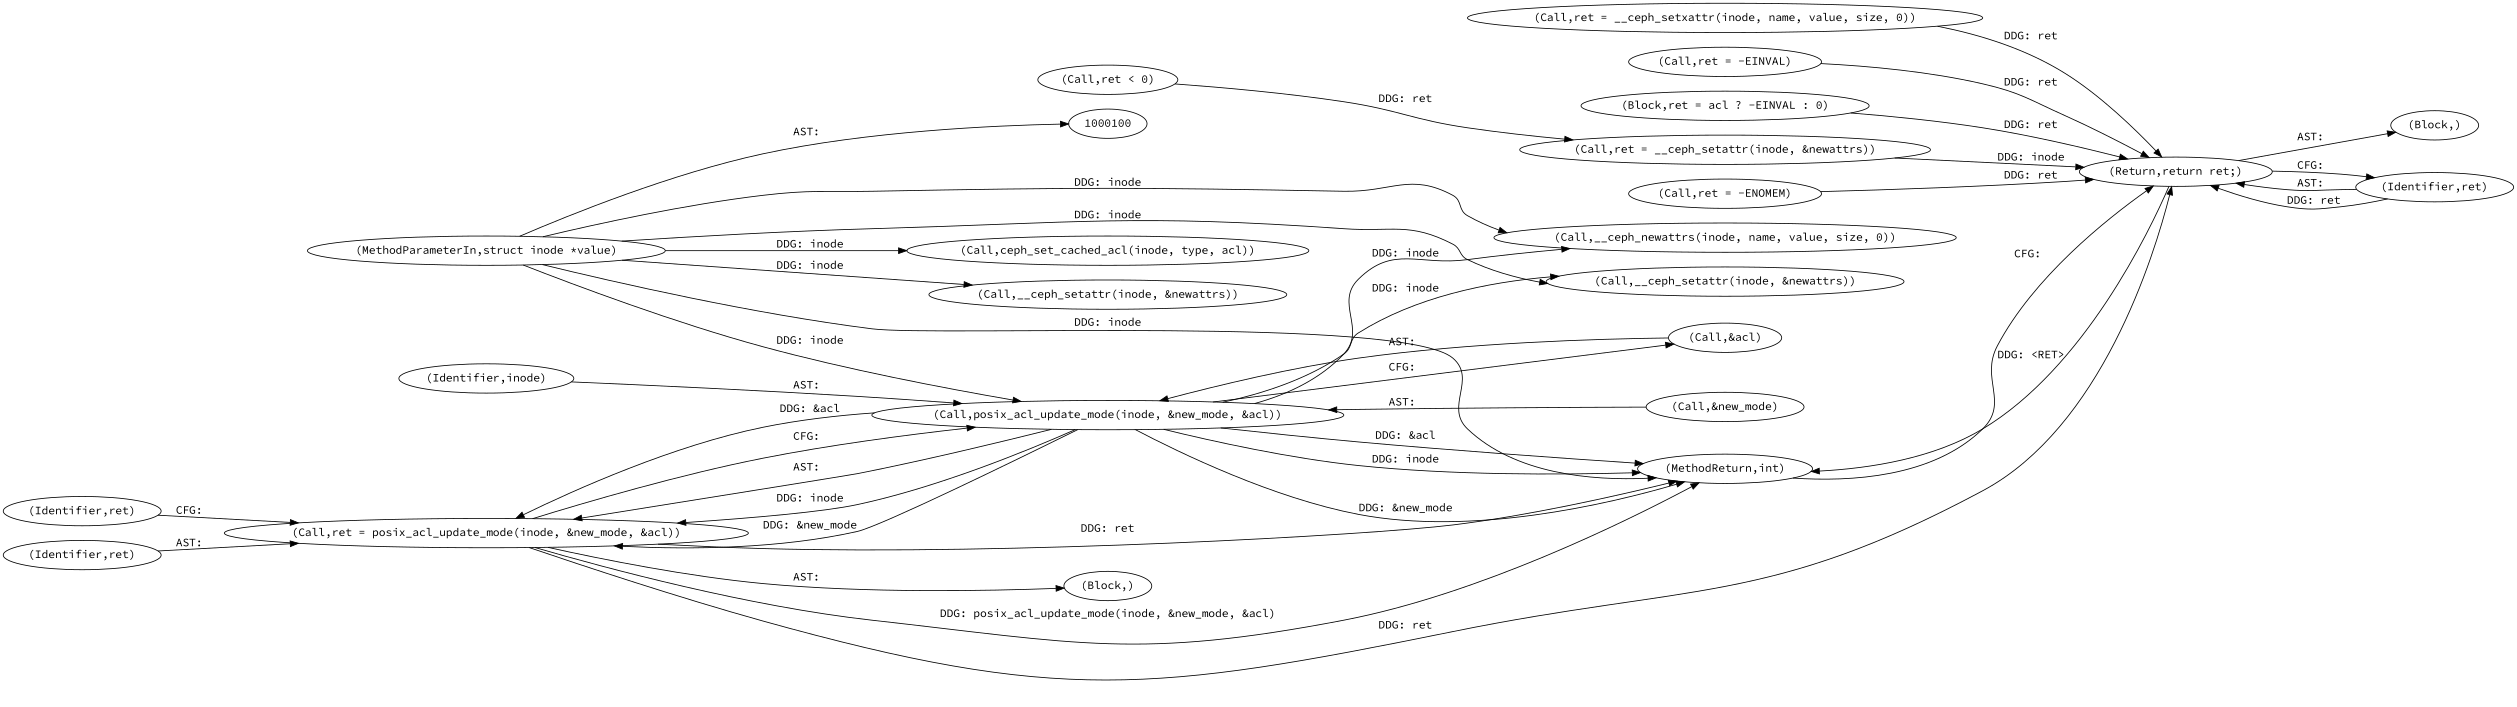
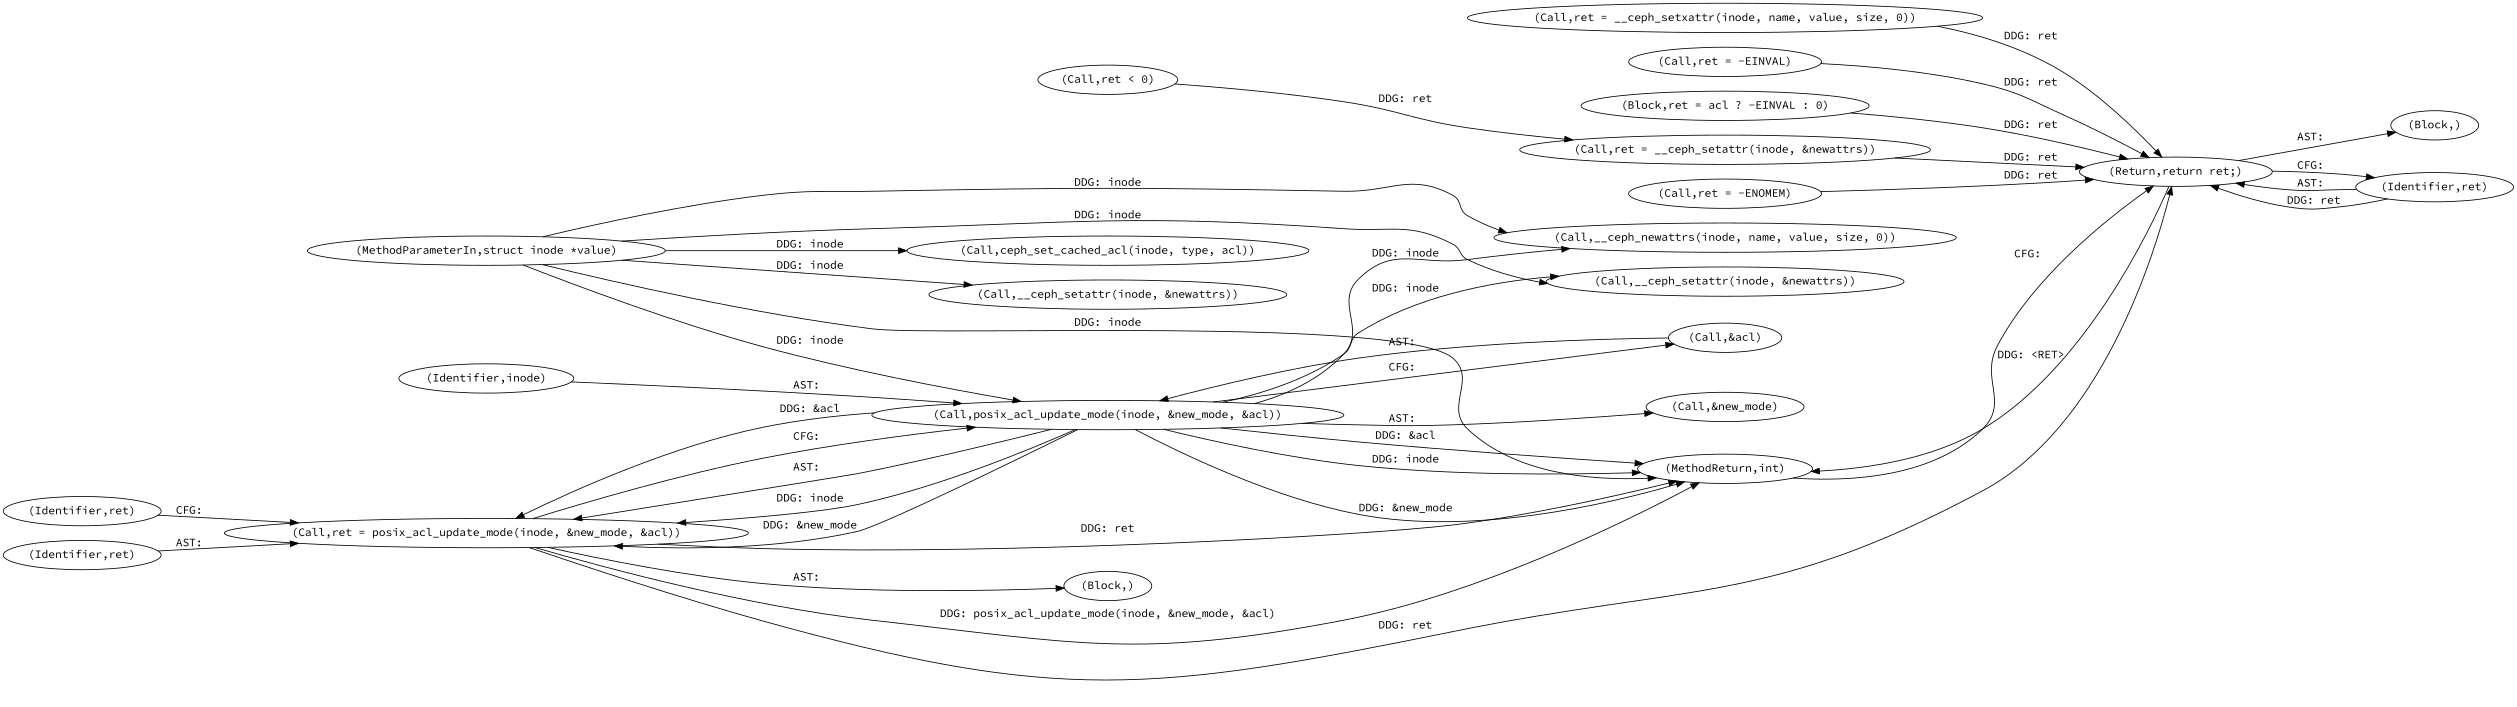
  digraph {
    fontname="Source Code Pro"
    rankdir=LR
    node [fontname="Source Code Pro"]
    edge [fontname="Source Code Pro"]
    n1 [label="(Call,ret = posix_acl_update_mode(inode, &new_mode, &acl))"]
    n2 [label="(Call,posix_acl_update_mode(inode, &new_mode, &acl))"]
    n3 [label="(Return,return ret;)"]
    n4 [label="(Block,)"]
    n5 [label="(MethodReturn,int)"]
    n6 [label="(Call,__ceph_setattr(inode, &newattrs))"]
    n7 [label="(Call,__ceph_newattrs(inode, name, value, size, 0))"]
    n8 [label="(Call,&acl)"]
    n9 [label="(Block,)"]
    n10 [label="(Identifier,ret)"]
    n11 [label="(MethodParameterIn,struct inode *value)"]
    n12 [label="(Call,ceph_set_cached_acl(inode, type, acl))"]
    n13 [label="(Call,__ceph_setattr(inode, &newattrs))"]
-   1000100
    n15 [label="(Call,ret = __ceph_setxattr(inode, name, value, size, 0))"]
    n16 [label="(Call,ret = -EINVAL)"]
    n17 [label="(Block,ret = acl ? -EINVAL : 0)"]
    n18 [label="(Call,&new_mode)"]
    n19 [label="(Call,ret < 0)"]
    n20 [label="(Call,ret = __ceph_setattr(inode, &newattrs))"]
    n21 [label="(Identifier,inode)"]
    n22 [label="(Call,ret = -ENOMEM)"]
    n23 [label="(Identifier,ret)"]
    n24 [label="(Identifier,ret)"]
    n1 -> n2 [label="CFG: "]
    n1 -> n3 [label="DDG: ret"]
    n1 -> n4 [label="AST: "]
    n1 -> n5 [label="DDG: ret"]
    n1 -> n5 [label="DDG: posix_acl_update_mode(inode, &new_mode, &acl)"]
    n2 -> n1 [label="AST: "]
    n2 -> n1 [label="DDG: inode"]
    n2 -> n1 [label="DDG: &new_mode"]
    n2 -> n1 [label="DDG: &acl"]
    n2 -> n5 [label="DDG: &new_mode"]
    n2 -> n5 [label="DDG: &acl"]
    n2 -> n5 [label="DDG: inode"]
    n2 -> n6 [label="DDG: inode"]
    n2 -> n7 [label="DDG: inode"]
    n2 -> n8 [label="CFG: "]
    n3 -> n5 [label="DDG: <RET>"]
    n3 -> n9 [label="AST: "]
    n3 -> n10 [label="CFG: "]
    n5 -> n3 [label="CFG: "]
    n8 -> n2 [label="AST: "]
    n10 -> n3 [label="AST: "]
    n10 -> n3 [label="DDG: ret"]
    n11 -> n2 [label="DDG: inode"]
    n11 -> n5 [label="DDG: inode"]
    n11 -> n6 [label="DDG: inode"]
    n11 -> n7 [label="DDG: inode"]
    n11 -> n12 [label="DDG: inode"]
    n11 -> n13 [label="DDG: inode"]
-   n11 -> 1000100 [label="AST: "]
    n15 -> n3 [label="DDG: ret"]
    n16 -> n3 [label="DDG: ret"]
    n17 -> n3 [label="DDG: ret"]
-   n18 -> n2 [label="AST: "]
+   n2 -> n18 [label="AST: "]
    n19 -> n20 [label="DDG: ret"]
-   n20 -> n3 [label="DDG: inode"]
+   n20 -> n3 [label="DDG: ret"]
    n21 -> n2 [label="AST: "]
    n22 -> n3 [label="DDG: ret"]
    n23 -> n1 [label="CFG: "]
    n24 -> n1 [label="AST: "]
  }
